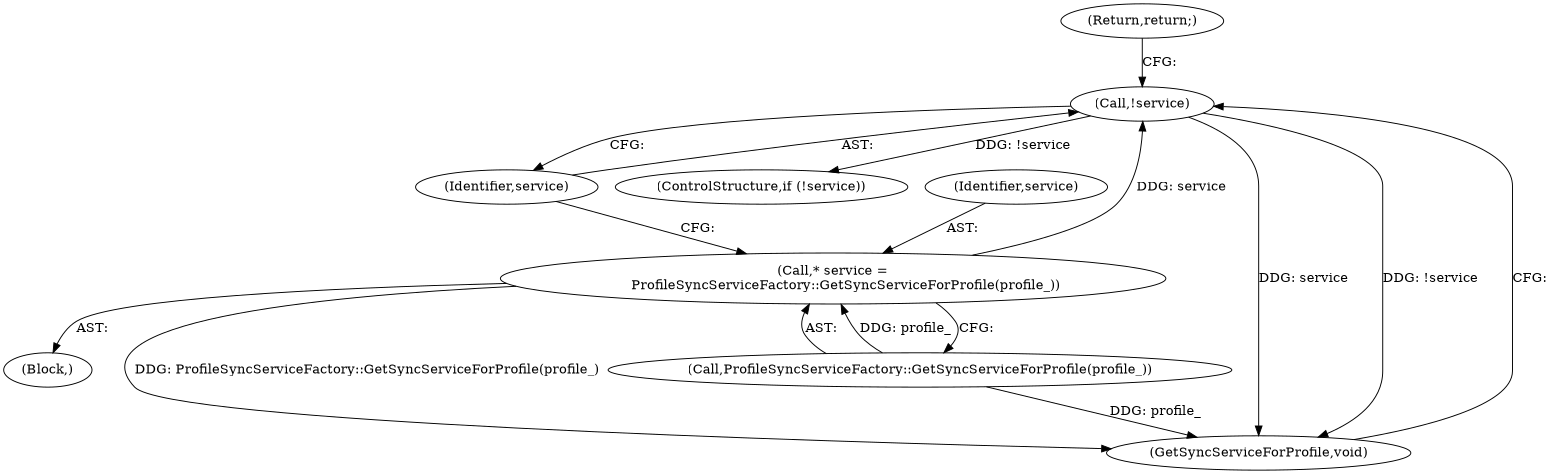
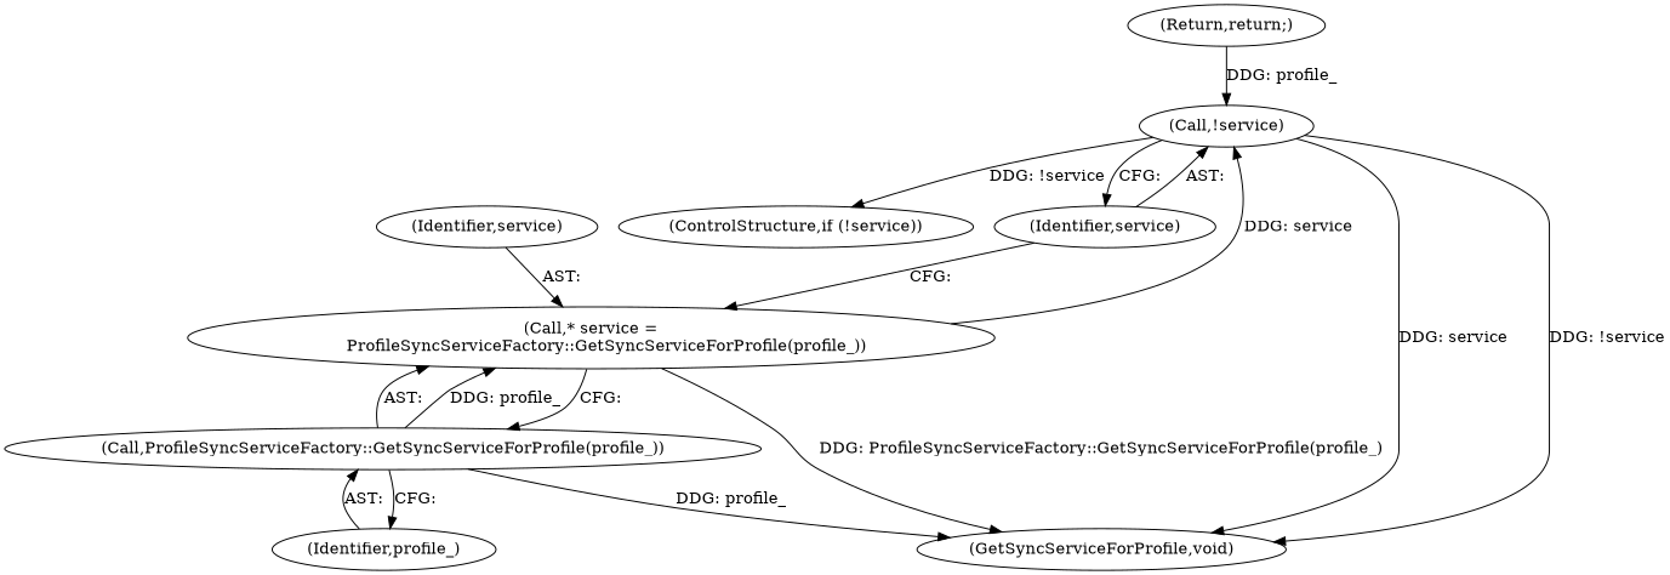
  digraph {
    n1 [label="(Call,!service)"]
    n2 [label="(ControlStructure,if (!service))"]
    n3 [label="(Identifier,service)"]
    n4 [label="(GetSyncServiceForProfile,void)"]
    n5 [label="(Call,* service =\n      ProfileSyncServiceFactory::GetSyncServiceForProfile(profile_))"]
    n6 [label="(Call,ProfileSyncServiceFactory::GetSyncServiceForProfile(profile_))"]
-   n7 [label="(Block,)"]
+   n8 [label="(Identifier,profile_)"]
    n9 [label="(Identifier,service)"]
    n10 [label="(Return,return;)"]
    n1 -> n2 [label="DDG: !service"]
    n1 -> n3 [label="CFG: "]
    n1 -> n4 [label="DDG: service"]
    n1 -> n4 [label="DDG: !service"]
    n3 -> n1 [label="AST: "]
    n3 -> n5 [label="CFG: "]
-   n4 -> n1 [label="CFG: "]
    n5 -> n1 [label="DDG: service"]
    n5 -> n4 [label="DDG: ProfileSyncServiceFactory::GetSyncServiceForProfile(profile_)"]
    n5 -> n6 [label="CFG: "]
-   n5 -> n7 [label="AST: "]
    n6 -> n4 [label="DDG: profile_"]
    n6 -> n5 [label="AST: "]
    n6 -> n5 [label="DDG: profile_"]
+   n6 -> n8 [label="CFG: "]
+   n8 -> n6 [label="AST: "]
    n9 -> n5 [label="AST: "]
-   n10 -> n1 [label="CFG: "]
+   n10 -> n1 [label="DDG: profile_"]
  }
